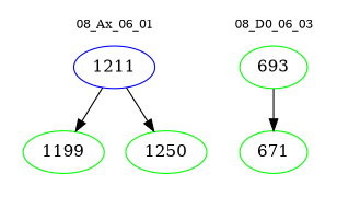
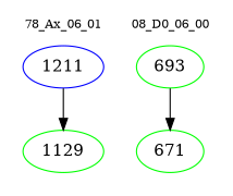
  digraph {
    node [color=green]
    edge [color=black]
    n1 [color=blue label=1211]
-   n2 [label=1199]
-   n3 [label=1250]
+   n2 [label=1129]
    n4 [label=693]
    n5 [label=671]
    subgraph cluster_1 {
      color=white
      fontsize=10
-     label="08_Ax_06_01"
+     label="78_Ax_06_01"
      n1
      n2
-     n3
    }
    subgraph cluster_2 {
      color=white
      fontsize=10
-     label="08_D0_06_03"
+     label="08_D0_06_00"
      n4
      n5
    }
    n1 -> n2
-   n1 -> n3
    n4 -> n5
  }
